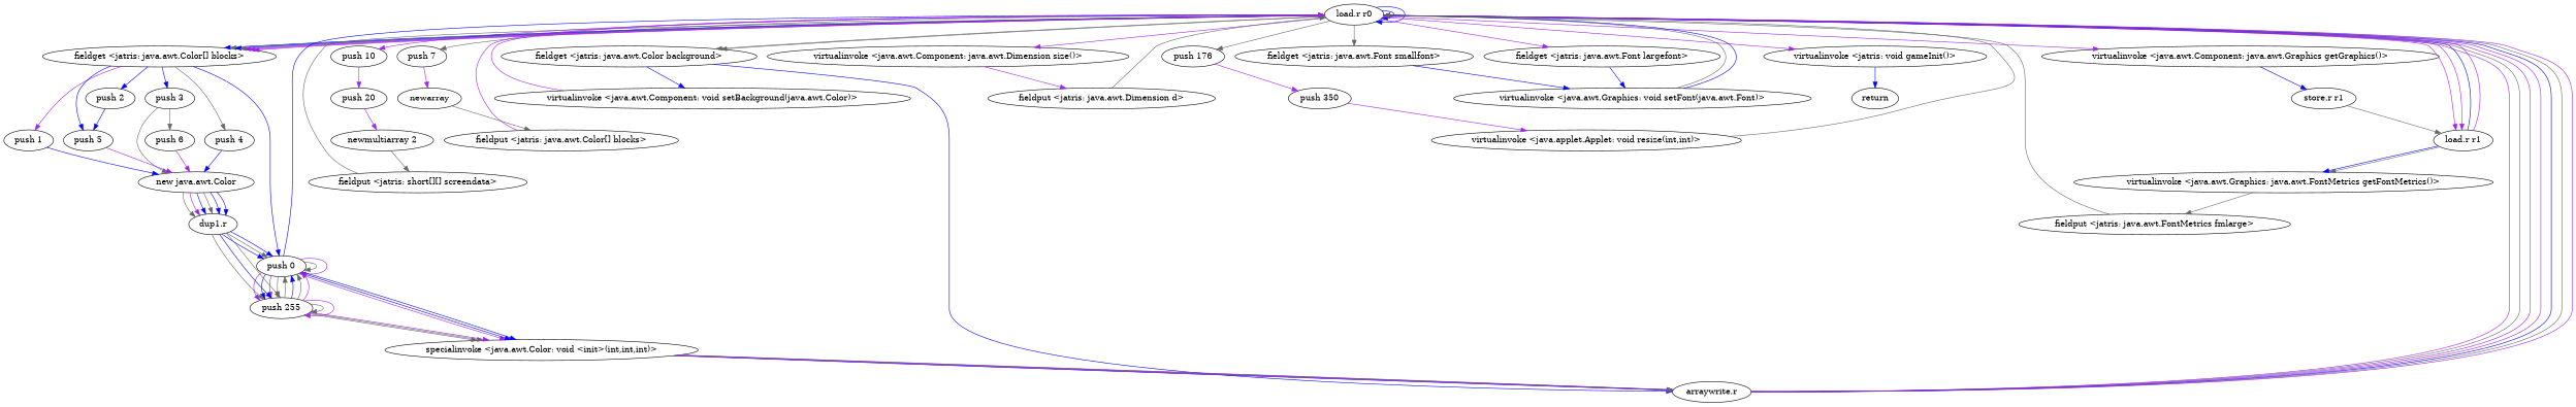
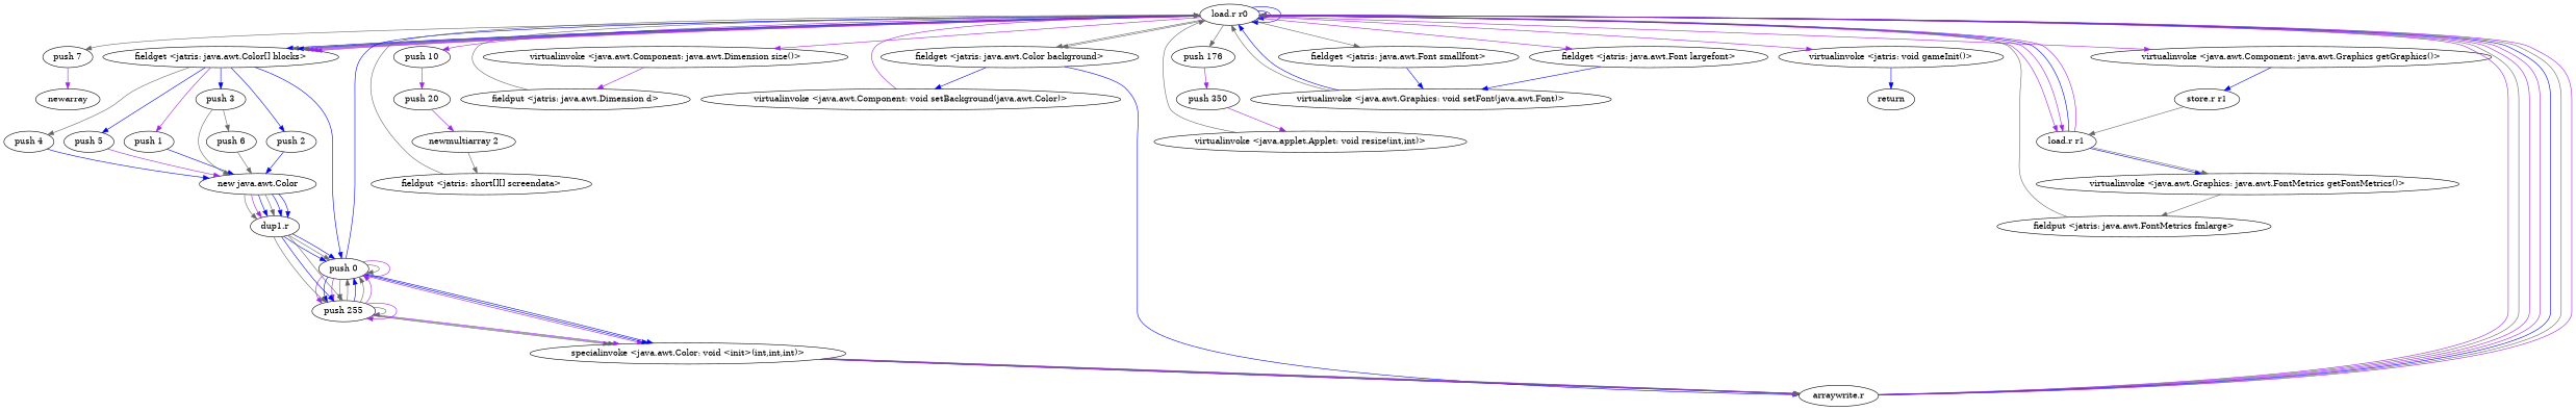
  digraph {
    edge [color=gray40]
    "load.r r0"
    "push 10"
    "push 7"
    "fieldget <jatris: java.awt.Color[] blocks>"
    "fieldget <jatris: java.awt.Color background>"
    "push 176"
    "virtualinvoke <java.awt.Component: java.awt.Dimension size()>"
    "virtualinvoke <java.awt.Component: java.awt.Graphics getGraphics()>"
    "load.r r1"
    "fieldget <jatris: java.awt.Font smallfont>"
    "fieldget <jatris: java.awt.Font largefont>"
    "virtualinvoke <jatris: void gameInit()>"
    "push 20"
    newarray
    "push 0"
    "push 1"
    "push 2"
    "push 3"
    "push 4"
    "push 5"
    "arraywrite.r"
    "virtualinvoke <java.awt.Component: void setBackground(java.awt.Color)>"
    "push 350"
    "fieldput <jatris: java.awt.Dimension d>"
    "store.r r1"
    "virtualinvoke <java.awt.Graphics: java.awt.FontMetrics getFontMetrics()>"
    "virtualinvoke <java.awt.Graphics: void setFont(java.awt.Font)>"
    return
    "newmultiarray 2"
    "fieldput <jatris: short[][] screendata>"
-   "fieldput <jatris: java.awt.Color[] blocks>"
    "push 255"
    "specialinvoke <java.awt.Color: void <init>(int,int,int)>"
    "new java.awt.Color"
    "push 6"
    "dup1.r"
    "virtualinvoke <java.applet.Applet: void resize(int,int)>"
    "fieldput <jatris: java.awt.FontMetrics fmlarge>"
    "load.r r0" -> "load.r r0" [color=blue]
    "load.r r0" -> "load.r r0" [color=blue]
    "load.r r0" -> "push 10" [color=purple]
    "load.r r0" -> "push 7"
    "load.r r0" -> "fieldget <jatris: java.awt.Color[] blocks>" [color=blue]
    "load.r r0" -> "fieldget <jatris: java.awt.Color[] blocks>"
    "load.r r0" -> "fieldget <jatris: java.awt.Color[] blocks>" [color=blue]
    "load.r r0" -> "fieldget <jatris: java.awt.Color[] blocks>"
    "load.r r0" -> "fieldget <jatris: java.awt.Color[] blocks>" [color=purple]
    "load.r r0" -> "fieldget <jatris: java.awt.Color[] blocks>" [color=purple]
    "load.r r0" -> "fieldget <jatris: java.awt.Color[] blocks>" [color=purple]
    "load.r r0" -> "fieldget <jatris: java.awt.Color background>"
    "load.r r0" -> "fieldget <jatris: java.awt.Color background>"
    "load.r r0" -> "push 176"
    "load.r r0" -> "virtualinvoke <java.awt.Component: java.awt.Dimension size()>" [color=purple]
    "load.r r0" -> "virtualinvoke <java.awt.Component: java.awt.Graphics getGraphics()>" [color=purple]
    "load.r r0" -> "load.r r1" [color=purple]
    "load.r r0" -> "load.r r1" [color=purple]
    "load.r r0" -> "fieldget <jatris: java.awt.Font smallfont>"
    "load.r r0" -> "fieldget <jatris: java.awt.Font largefont>" [color=purple]
    "load.r r0" -> "virtualinvoke <jatris: void gameInit()>" [color=purple]
    "push 10" -> "push 20" [color=purple]
    "push 7" -> newarray [color=purple]
    "fieldget <jatris: java.awt.Color[] blocks>" -> "push 0" [color=blue]
    "fieldget <jatris: java.awt.Color[] blocks>" -> "push 1" [color=purple]
    "fieldget <jatris: java.awt.Color[] blocks>" -> "push 2" [color=blue]
    "fieldget <jatris: java.awt.Color[] blocks>" -> "push 3" [color=blue]
    "fieldget <jatris: java.awt.Color[] blocks>" -> "push 4"
    "fieldget <jatris: java.awt.Color[] blocks>" -> "push 5" [color=blue]
    "fieldget <jatris: java.awt.Color background>" -> "arraywrite.r" [color=blue]
    "fieldget <jatris: java.awt.Color background>" -> "virtualinvoke <java.awt.Component: void setBackground(java.awt.Color)>" [color=blue]
    "push 176" -> "push 350" [color=purple]
    "virtualinvoke <java.awt.Component: java.awt.Dimension size()>" -> "fieldput <jatris: java.awt.Dimension d>" [color=purple]
    "virtualinvoke <java.awt.Component: java.awt.Graphics getGraphics()>" -> "store.r r1" [color=blue]
    "load.r r1" -> "load.r r0" [color=blue]
    "load.r r1" -> "load.r r0" [color=purple]
    "load.r r1" -> "virtualinvoke <java.awt.Graphics: java.awt.FontMetrics getFontMetrics()>" [color=blue]
    "load.r r1" -> "virtualinvoke <java.awt.Graphics: java.awt.FontMetrics getFontMetrics()>"
    "fieldget <jatris: java.awt.Font smallfont>" -> "virtualinvoke <java.awt.Graphics: void setFont(java.awt.Font)>" [color=blue]
    "fieldget <jatris: java.awt.Font largefont>" -> "virtualinvoke <java.awt.Graphics: void setFont(java.awt.Font)>" [color=blue]
    "virtualinvoke <jatris: void gameInit()>" -> return [color=blue]
    "push 20" -> "newmultiarray 2" [color=purple]
-   newarray -> "fieldput <jatris: java.awt.Color[] blocks>"
    "push 0" -> "load.r r0" [color=blue]
    "push 0" -> "push 0"
    "push 0" -> "push 0" [color=purple]
    "push 0" -> "push 255" [color=purple]
    "push 0" -> "push 255" [color=blue]
    "push 0" -> "push 255" [color=purple]
    "push 0" -> "push 255"
    "push 0" -> "specialinvoke <java.awt.Color: void <init>(int,int,int)>" [color=purple]
    "push 0" -> "specialinvoke <java.awt.Color: void <init>(int,int,int)>" [color=blue]
    "push 0" -> "specialinvoke <java.awt.Color: void <init>(int,int,int)>" [color=blue]
    "push 1" -> "new java.awt.Color" [color=blue]
-   "push 2" -> "push 5" [color=blue]
+   "push 2" -> "new java.awt.Color" [color=blue]
    "push 3" -> "new java.awt.Color"
    "push 3" -> "push 6"
    "push 4" -> "new java.awt.Color" [color=blue]
    "push 5" -> "new java.awt.Color" [color=purple]
    "arraywrite.r" -> "load.r r0" [color=purple]
    "arraywrite.r" -> "load.r r0"
    "arraywrite.r" -> "load.r r0" [color=purple]
    "arraywrite.r" -> "load.r r0" [color=purple]
    "arraywrite.r" -> "load.r r0" [color=blue]
    "arraywrite.r" -> "load.r r0"
    "arraywrite.r" -> "load.r r0" [color=purple]
    "virtualinvoke <java.awt.Component: void setBackground(java.awt.Color)>" -> "load.r r0" [color=purple]
    "push 350" -> "virtualinvoke <java.applet.Applet: void resize(int,int)>" [color=purple]
    "fieldput <jatris: java.awt.Dimension d>" -> "load.r r0"
    "store.r r1" -> "load.r r1"
    "virtualinvoke <java.awt.Graphics: java.awt.FontMetrics getFontMetrics()>" -> "fieldput <jatris: java.awt.FontMetrics fmlarge>"
    "virtualinvoke <java.awt.Graphics: void setFont(java.awt.Font)>" -> "load.r r0"
    "virtualinvoke <java.awt.Graphics: void setFont(java.awt.Font)>" -> "load.r r0" [color=blue]
    "newmultiarray 2" -> "fieldput <jatris: short[][] screendata>"
    "fieldput <jatris: short[][] screendata>" -> "load.r r0"
-   "fieldput <jatris: java.awt.Color[] blocks>" -> "load.r r0" [color=purple]
    "push 255" -> "push 0"
    "push 255" -> "push 0" [color=blue]
    "push 255" -> "push 0"
    "push 255" -> "push 0" [color=purple]
    "push 255" -> "push 255"
    "push 255" -> "push 255" [color=purple]
    "push 255" -> "specialinvoke <java.awt.Color: void <init>(int,int,int)>"
    "push 255" -> "specialinvoke <java.awt.Color: void <init>(int,int,int)>"
    "push 255" -> "specialinvoke <java.awt.Color: void <init>(int,int,int)>" [color=purple]
    "specialinvoke <java.awt.Color: void <init>(int,int,int)>" -> "arraywrite.r" [color=blue]
    "specialinvoke <java.awt.Color: void <init>(int,int,int)>" -> "arraywrite.r" [color=purple]
    "specialinvoke <java.awt.Color: void <init>(int,int,int)>" -> "arraywrite.r"
    "specialinvoke <java.awt.Color: void <init>(int,int,int)>" -> "arraywrite.r" [color=purple]
    "specialinvoke <java.awt.Color: void <init>(int,int,int)>" -> "arraywrite.r" [color=purple]
    "specialinvoke <java.awt.Color: void <init>(int,int,int)>" -> "arraywrite.r"
    "new java.awt.Color" -> "dup1.r"
    "new java.awt.Color" -> "dup1.r" [color=purple]
    "new java.awt.Color" -> "dup1.r" [color=blue]
    "new java.awt.Color" -> "dup1.r"
    "new java.awt.Color" -> "dup1.r" [color=blue]
    "new java.awt.Color" -> "dup1.r" [color=blue]
-   "push 6" -> "new java.awt.Color" [color=purple]
+   "push 6" -> "new java.awt.Color"
    "dup1.r" -> "push 0" [color=blue]
    "dup1.r" -> "push 0"
    "dup1.r" -> "push 0" [color=blue]
    "dup1.r" -> "push 255"
    "dup1.r" -> "push 255" [color=blue]
    "dup1.r" -> "push 255"
    "virtualinvoke <java.applet.Applet: void resize(int,int)>" -> "load.r r0"
    "fieldput <jatris: java.awt.FontMetrics fmlarge>" -> "load.r r0"
  }
